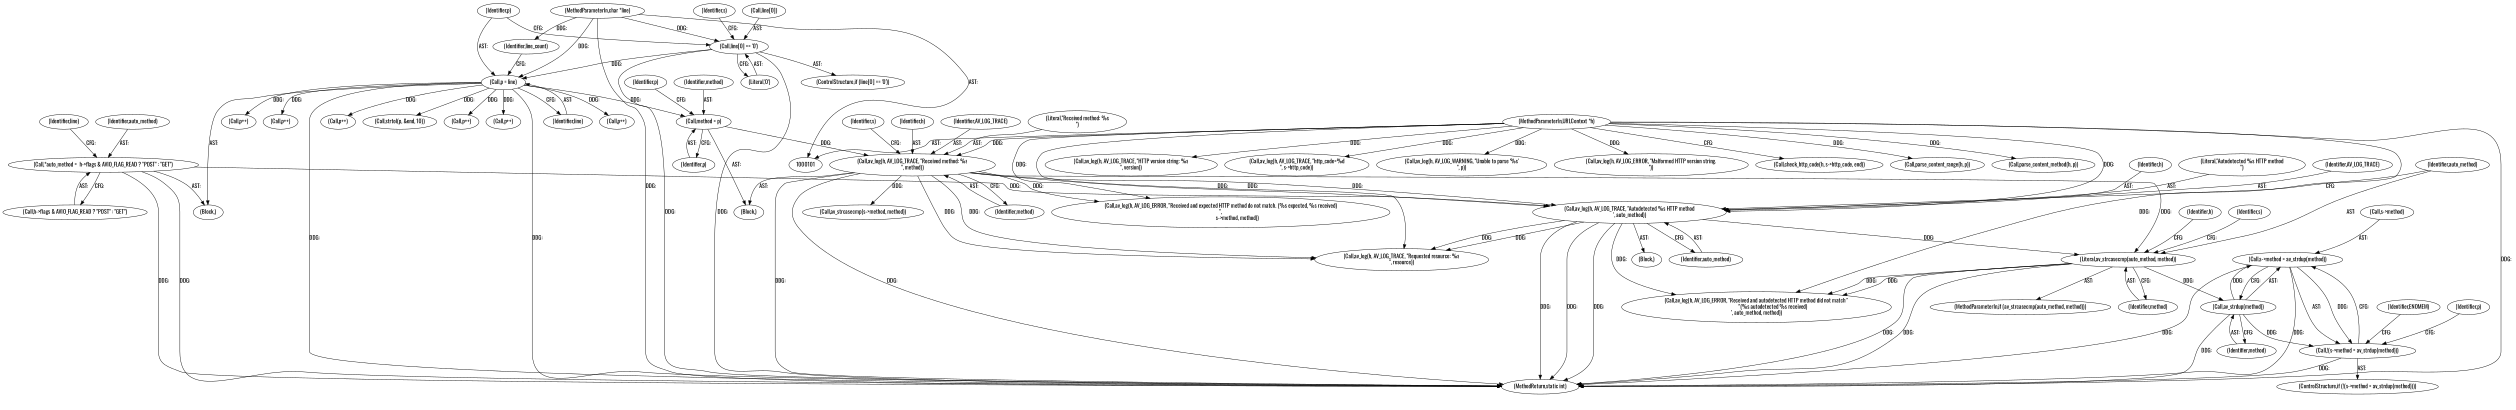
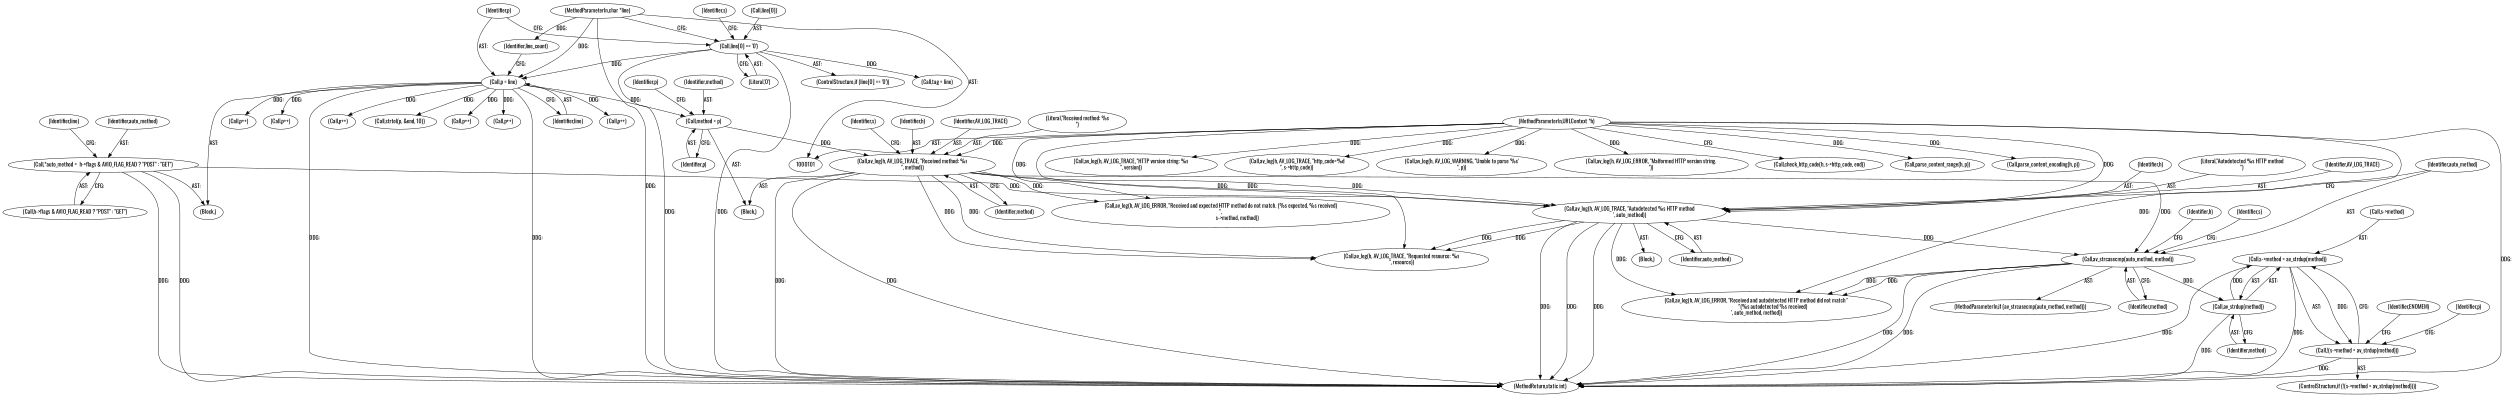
  digraph {
    fontname=Oswald
    node [fontname=Oswald]
    edge [fontname=Oswald]
    n1 [label="(Call,s->method = av_strdup(method))"]
    n2 [label="(Call,av_strdup(method))"]
    n3 [label="(Call,!(s->method = av_strdup(method)))"]
    n4 [label="(MethodReturn,static int)"]
    n5 [label="(Identifier,method)"]
    n6 [label="(ControlStructure,if (!(s->method = av_strdup(method))))"]
-   n7 [label="(Literal,av_strcasecmp(auto_method, method))"]
+   n7 [label="(Call,av_strcasecmp(auto_method, method))"]
    n8 [label="(Identifier,method)"]
    n9 [label="(Call,av_log(h, AV_LOG_ERROR, \"Received and autodetected HTTP method did not match \"\n                           \"(%s autodetected %s received)\n\", auto_method, method))"]
    n10 [label="(MethodParameterIn,if (av_strcasecmp(auto_method, method)))"]
    n11 [label="(Call,av_log(h, AV_LOG_TRACE, \"Autodetected %s HTTP method\n\", auto_method))"]
    n12 [label="(Call,av_log(h, AV_LOG_TRACE, \"Requested resource: %s\n\", resource))"]
    n13 [label="(Block,)"]
    n14 [label="(Identifier,auto_method)"]
    n15 [label="(Call,av_log(h, AV_LOG_TRACE, \"Received method: %s\n\", method))"]
    n16 [label="(Block,)"]
    n17 [label="(Identifier,method)"]
    n18 [label="(Call,av_log(h, AV_LOG_ERROR, \"Received and expected HTTP method do not match. (%s expected, %s received)\n\",\n                           s->method, method))"]
-   n19 [label="(Call,av_strcasecmp(s->method, method))"]
    n20 [label="(MethodParameterIn,URLContext *h)"]
    n21 [label="(Call,av_log(h, AV_LOG_TRACE, \"HTTP version string: %s\n\", version))"]
    n22 [label="(Call,av_log(h, AV_LOG_TRACE, \"http_code=%d\n\", s->http_code))"]
    n23 [label="(Call,av_log(h, AV_LOG_WARNING, \"Unable to parse '%s'\n\", p))"]
    n24 [label="(Call,av_log(h, AV_LOG_ERROR, \"Malformed HTTP version string.\n\"))"]
    n25 [label="(Call,check_http_code(h, s->http_code, end))"]
    n26 [label="(Call,parse_content_range(h, p))"]
-   n27 [label="(Call,parse_content_method(h, p))"]
+   n27 [label="(Call,parse_content_encoding(h, p))"]
    1000101
    n29 [label="(Call,method = p)"]
    n30 [label="(Identifier,p)"]
    n31 [label="(Call,p = line)"]
    n32 [label="(Call,p++)"]
    n33 [label="(Call,strtol(p, &end, 10))"]
    n34 [label="(Call,p++)"]
    n35 [label="(Call,p++)"]
    n36 [label="(Identifier,line)"]
    n37 [label="(Call,p++)"]
    n38 [label="(Block,)"]
    n39 [label="(Call,p++)"]
    n40 [label="(Call,p++)"]
    n41 [label="(Call,line[0] == '\0')"]
    n42 [label="(Literal,'\0')"]
    n43 [label="(ControlStructure,if (line[0] == '\0'))"]
+   n44 [label="(Call,tag = line)"]
    n45 [label="(MethodParameterIn,char *line)"]
    n46 [label="(Identifier,line_count)"]
    n47 [label="(Call,*auto_method =  h->flags & AVIO_FLAG_READ ? \"POST\" : \"GET\")"]
    n48 [label="(Call,h->flags & AVIO_FLAG_READ ? \"POST\" : \"GET\")"]
    n49 [label="(Identifier,s)"]
    n50 [label="(Identifier,s)"]
    n51 [label="(Identifier,auto_method)"]
    n52 [label="(Identifier,h)"]
    n53 [label="(Identifier,s)"]
    n54 [label="(Identifier,h)"]
    n55 [label="(Identifier,p)"]
    n56 [label="(Call,s->method)"]
    n57 [label="(Identifier,h)"]
    n58 [label="(Call,line[0])"]
    n59 [label="(Literal,\"Autodetected %s HTTP method\n\")"]
    n60 [label="(Identifier,line)"]
    n61 [label="(Identifier,ENOMEM)"]
    n62 [label="(Identifier,AV_LOG_TRACE)"]
    n63 [label="(Identifier,p)"]
    n64 [label="(Identifier,method)"]
    n65 [label="(Identifier,p)"]
    n66 [label="(Literal,\"Received method: %s\n\")"]
    n67 [label="(Identifier,AV_LOG_TRACE)"]
    n68 [label="(Identifier,auto_method)"]
-   n1 -> n2 [label="CFG: "]
+   n1 -> n2 [label="AST: "]
    n1 -> n3 [label="AST: "]
    n1 -> n3 [label="DDG: "]
    n1 -> n4 [label="DDG: "]
    n1 -> n4 [label="DDG: "]
    n2 -> n1 [label="AST: "]
    n2 -> n1 [label="DDG: "]
-   n2 -> n3 [label="DDG: "]
    n2 -> n4 [label="DDG: "]
    n2 -> n5 [label="CFG: "]
    n3 -> n1 [label="CFG: "]
    n3 -> n4 [label="DDG: "]
    n3 -> n6 [label="AST: "]
    n5 -> n2 [label="AST: "]
    n7 -> n2 [label="DDG: "]
    n7 -> n4 [label="DDG: "]
    n7 -> n4 [label="DDG: "]
    n7 -> n8 [label="CFG: "]
    n7 -> n9 [label="DDG: "]
    n7 -> n9 [label="DDG: "]
    n7 -> n10 [label="AST: "]
    n8 -> n7 [label="AST: "]
    n11 -> n4 [label="DDG: "]
    n11 -> n4 [label="DDG: "]
    n11 -> n4 [label="DDG: "]
    n11 -> n7 [label="DDG: "]
    n11 -> n9 [label="DDG: "]
    n11 -> n12 [label="DDG: "]
    n11 -> n12 [label="DDG: "]
    n11 -> n13 [label="AST: "]
    n11 -> n14 [label="CFG: "]
    n14 -> n11 [label="AST: "]
    n15 -> n4 [label="DDG: "]
    n15 -> n4 [label="DDG: "]
    n15 -> n7 [label="DDG: "]
    n15 -> n11 [label="DDG: "]
    n15 -> n11 [label="DDG: "]
    n15 -> n12 [label="DDG: "]
    n15 -> n12 [label="DDG: "]
    n15 -> n16 [label="AST: "]
    n15 -> n17 [label="CFG: "]
    n15 -> n18 [label="DDG: "]
-   n15 -> n19 [label="DDG: "]
    n17 -> n15 [label="AST: "]
    n20 -> n4 [label="DDG: "]
    n20 -> n9 [label="DDG: "]
    n20 -> n11 [label="DDG: "]
    n20 -> n12 [label="DDG: "]
    n20 -> n15 [label="DDG: "]
    n20 -> n18 [label="DDG: "]
    n20 -> n21 [label="DDG: "]
    n20 -> n22 [label="DDG: "]
    n20 -> n23 [label="DDG: "]
    n20 -> n24 [label="DDG: "]
    n20 -> n25 [label="CFG: "]
    n20 -> n26 [label="DDG: "]
    n20 -> n27 [label="DDG: "]
    n20 -> 1000101 [label="AST: "]
    n29 -> n15 [label="DDG: "]
    n29 -> n16 [label="AST: "]
    n29 -> n30 [label="CFG: "]
    n30 -> n29 [label="AST: "]
    n31 -> n4 [label="DDG: "]
    n31 -> n4 [label="DDG: "]
    n31 -> n29 [label="DDG: "]
    n31 -> n32 [label="DDG: "]
    n31 -> n33 [label="DDG: "]
    n31 -> n34 [label="DDG: "]
    n31 -> n35 [label="DDG: "]
    n31 -> n36 [label="CFG: "]
    n31 -> n37 [label="DDG: "]
    n31 -> n38 [label="AST: "]
    n31 -> n39 [label="DDG: "]
    n31 -> n40 [label="DDG: "]
    n36 -> n31 [label="AST: "]
    n41 -> n4 [label="DDG: "]
    n41 -> n4 [label="DDG: "]
    n41 -> n31 [label="DDG: "]
    n41 -> n42 [label="CFG: "]
    n41 -> n43 [label="AST: "]
+   n41 -> n44 [label="DDG: "]
    n42 -> n41 [label="AST: "]
    n45 -> n4 [label="DDG: "]
    n45 -> 1000101 [label="AST: "]
    n45 -> n31 [label="DDG: "]
-   n45 -> n41 [label="DDG: "]
+   n45 -> n41 [label="CFG: "]
    n45 -> n46 [label="DDG: "]
    n46 -> n31 [label="CFG: "]
    n47 -> n4 [label="DDG: "]
    n47 -> n4 [label="DDG: "]
    n47 -> n11 [label="DDG: "]
    n47 -> n38 [label="AST: "]
    n47 -> n48 [label="CFG: "]
    n48 -> n47 [label="AST: "]
    n49 -> n41 [label="CFG: "]
    n50 -> n15 [label="CFG: "]
    n51 -> n47 [label="AST: "]
    n52 -> n15 [label="AST: "]
    n53 -> n7 [label="CFG: "]
    n54 -> n7 [label="CFG: "]
    n55 -> n29 [label="CFG: "]
    n56 -> n1 [label="AST: "]
    n57 -> n11 [label="AST: "]
    n58 -> n41 [label="AST: "]
    n59 -> n11 [label="AST: "]
    n60 -> n47 [label="CFG: "]
    n61 -> n3 [label="CFG: "]
    n62 -> n15 [label="AST: "]
    n63 -> n31 [label="AST: "]
    n63 -> n41 [label="CFG: "]
    n64 -> n29 [label="AST: "]
    n65 -> n3 [label="CFG: "]
    n66 -> n15 [label="AST: "]
    n67 -> n11 [label="AST: "]
    n68 -> n7 [label="AST: "]
    n68 -> n11 [label="CFG: "]
  }
